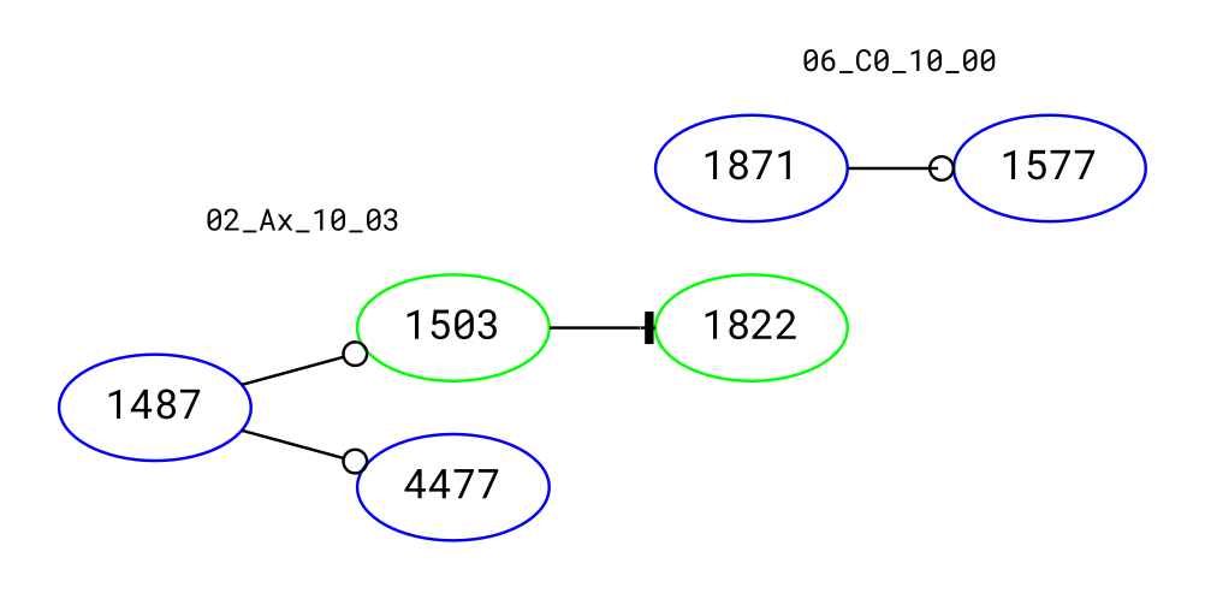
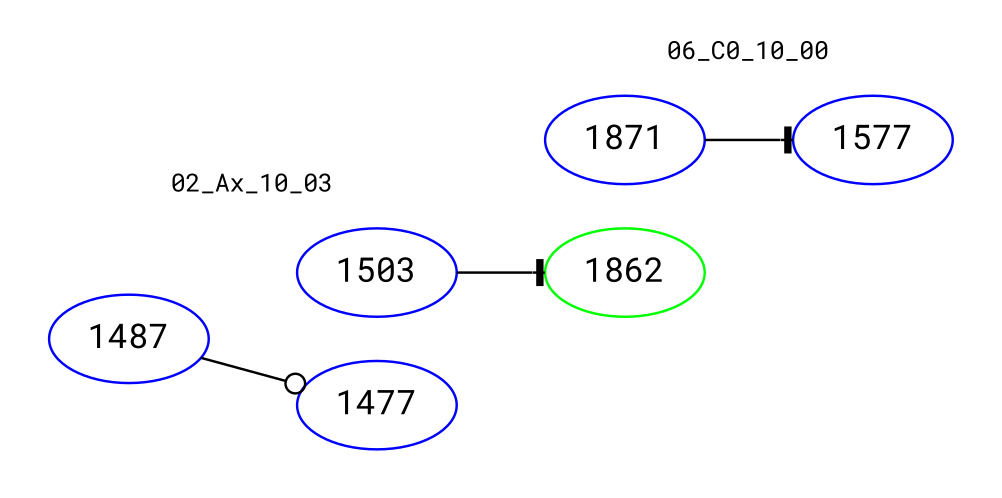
  digraph {
    fontname="Roboto Mono"
    rankdir=LR
    node [color=blue fontname="Roboto Mono"]
    edge [arrowhead=odot color=black fontname="Roboto Mono"]
    n1 [label=1487]
-   n2 [label=4477]
-   n3 [color=green label=1503]
+   n2 [label=1477]
+   n3 [label=1503]
    n4 [label=1871]
-   n5 [color=green label=1822]
+   n5 [color=green label=1862]
    n6 [label=1577]
    subgraph cluster_1 {
      color=white
      fontsize=10
      label="02_Ax_10_03"
      n1
      n2
      n3
    }
    subgraph cluster_2 {
      color=white
      fontsize=10
      label="06_C0_10_00"
      n4
      n5
      n6
    }
    n1 -> n2
-   n1 -> n3
    n3 -> n5 [arrowhead=tee]
-   n4 -> n6
+   n4 -> n6 [arrowhead=tee]
  }
